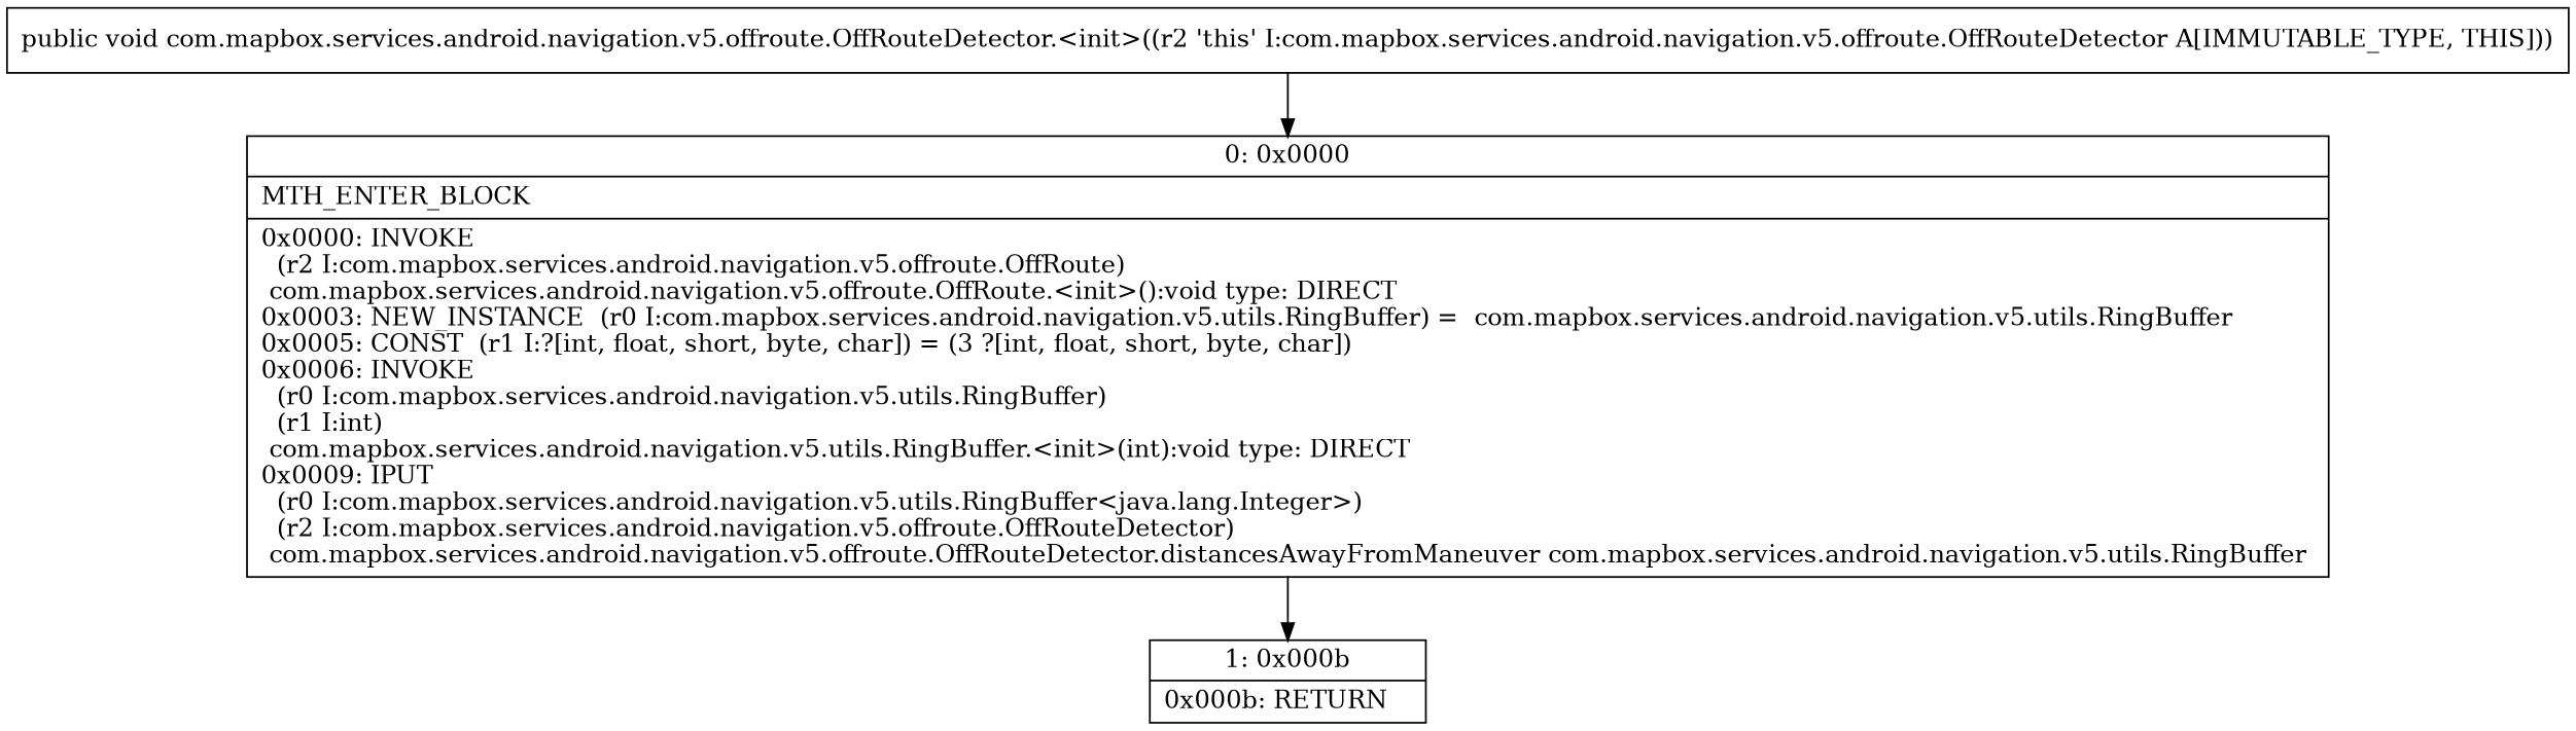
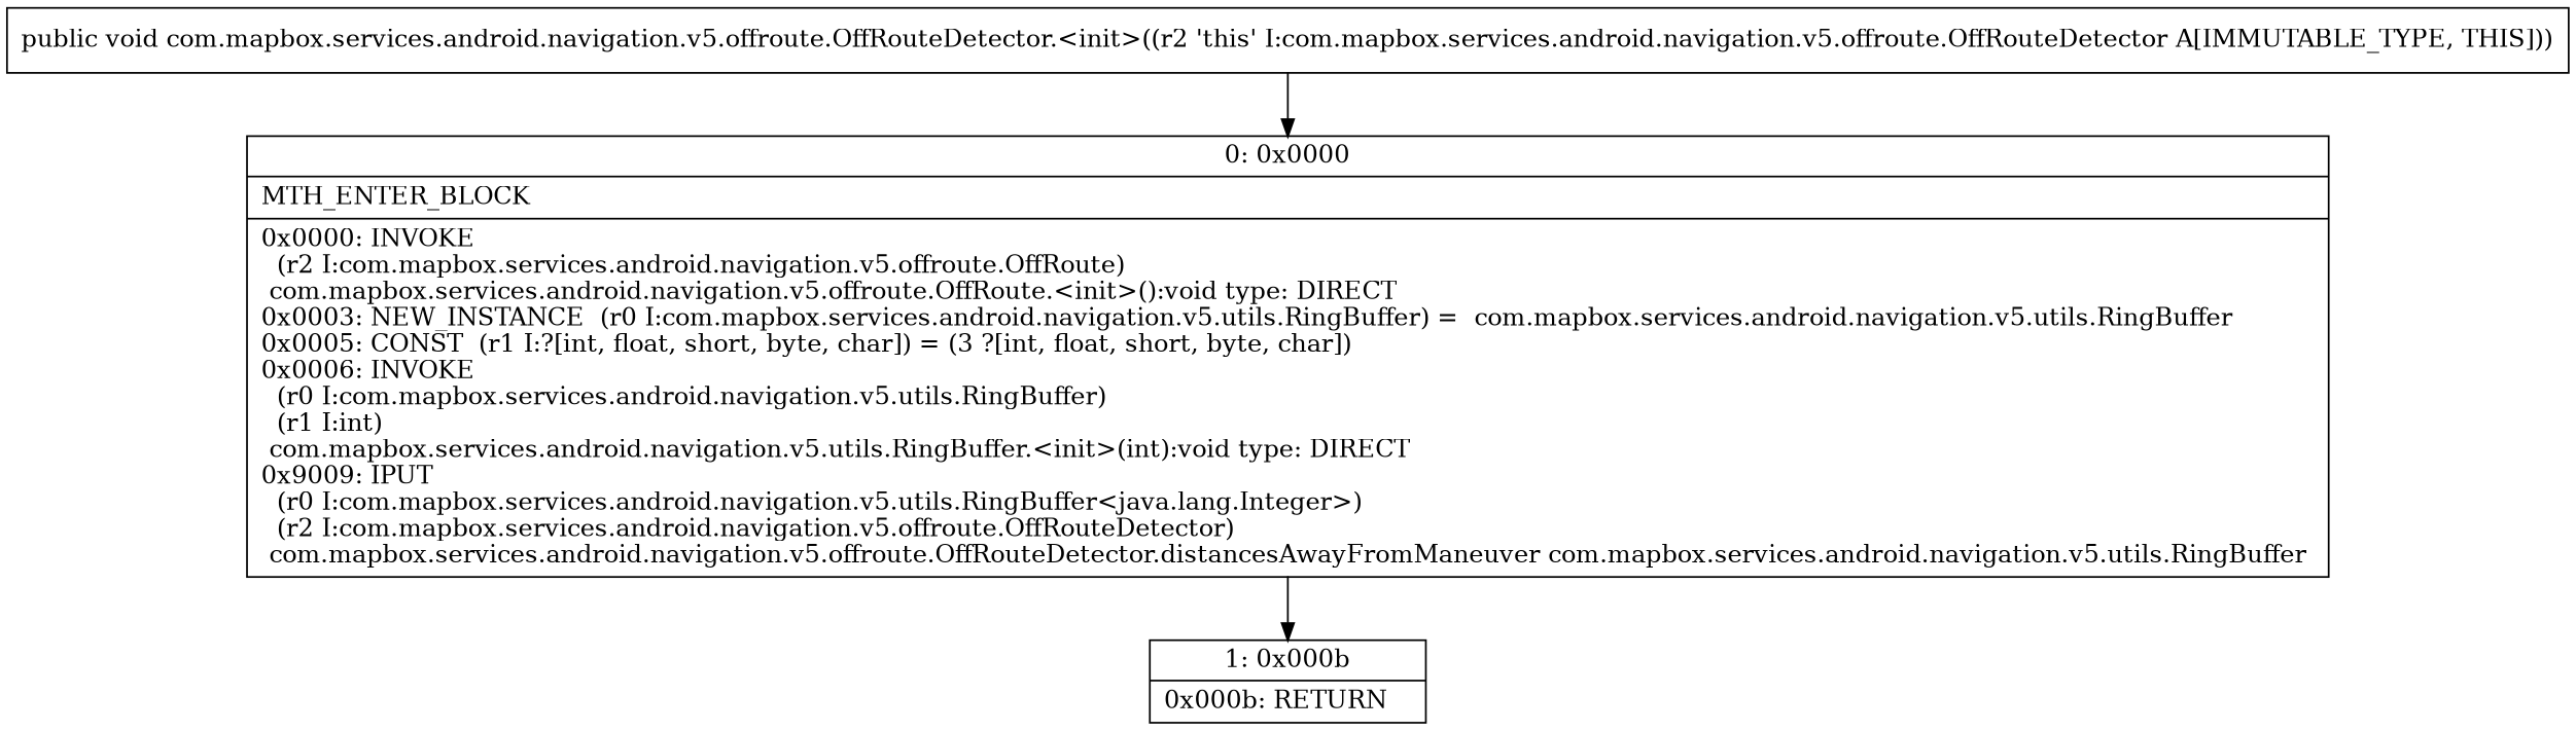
  digraph {
    node [shape=record]
-   n1 [label="{0\:\ 0x0000|MTH_ENTER_BLOCK\l|0x0000: INVOKE  \l  (r2 I:com.mapbox.services.android.navigation.v5.offroute.OffRoute)\l com.mapbox.services.android.navigation.v5.offroute.OffRoute.\<init\>():void type: DIRECT \l0x0003: NEW_INSTANCE  (r0 I:com.mapbox.services.android.navigation.v5.utils.RingBuffer) =  com.mapbox.services.android.navigation.v5.utils.RingBuffer \l0x0005: CONST  (r1 I:?[int, float, short, byte, char]) = (3 ?[int, float, short, byte, char]) \l0x0006: INVOKE  \l  (r0 I:com.mapbox.services.android.navigation.v5.utils.RingBuffer)\l  (r1 I:int)\l com.mapbox.services.android.navigation.v5.utils.RingBuffer.\<init\>(int):void type: DIRECT \l0x0009: IPUT  \l  (r0 I:com.mapbox.services.android.navigation.v5.utils.RingBuffer\<java.lang.Integer\>)\l  (r2 I:com.mapbox.services.android.navigation.v5.offroute.OffRouteDetector)\l com.mapbox.services.android.navigation.v5.offroute.OffRouteDetector.distancesAwayFromManeuver com.mapbox.services.android.navigation.v5.utils.RingBuffer \l}"]
+   n1 [label="{0\:\ 0x0000|MTH_ENTER_BLOCK\l|0x0000: INVOKE  \l  (r2 I:com.mapbox.services.android.navigation.v5.offroute.OffRoute)\l com.mapbox.services.android.navigation.v5.offroute.OffRoute.\<init\>():void type: DIRECT \l0x0003: NEW_INSTANCE  (r0 I:com.mapbox.services.android.navigation.v5.utils.RingBuffer) =  com.mapbox.services.android.navigation.v5.utils.RingBuffer \l0x0005: CONST  (r1 I:?[int, float, short, byte, char]) = (3 ?[int, float, short, byte, char]) \l0x0006: INVOKE  \l  (r0 I:com.mapbox.services.android.navigation.v5.utils.RingBuffer)\l  (r1 I:int)\l com.mapbox.services.android.navigation.v5.utils.RingBuffer.\<init\>(int):void type: DIRECT \l0x9009: IPUT  \l  (r0 I:com.mapbox.services.android.navigation.v5.utils.RingBuffer\<java.lang.Integer\>)\l  (r2 I:com.mapbox.services.android.navigation.v5.offroute.OffRouteDetector)\l com.mapbox.services.android.navigation.v5.offroute.OffRouteDetector.distancesAwayFromManeuver com.mapbox.services.android.navigation.v5.utils.RingBuffer \l}"]
    n2 [label="{1\:\ 0x000b|0x000b: RETURN   \l}"]
    n3 [label="{public void com.mapbox.services.android.navigation.v5.offroute.OffRouteDetector.\<init\>((r2 'this' I:com.mapbox.services.android.navigation.v5.offroute.OffRouteDetector A[IMMUTABLE_TYPE, THIS])) }"]
    n1 -> n2
    n3 -> n1
  }
